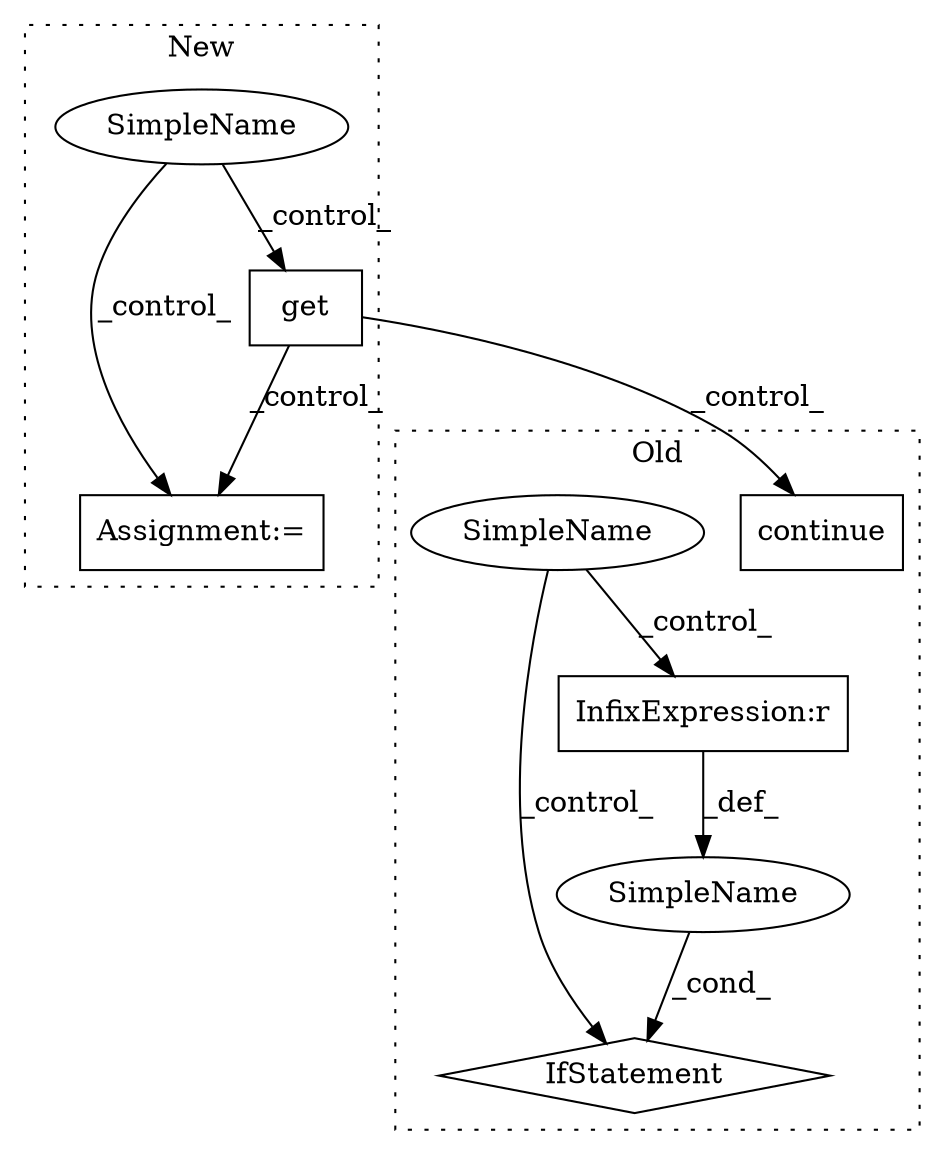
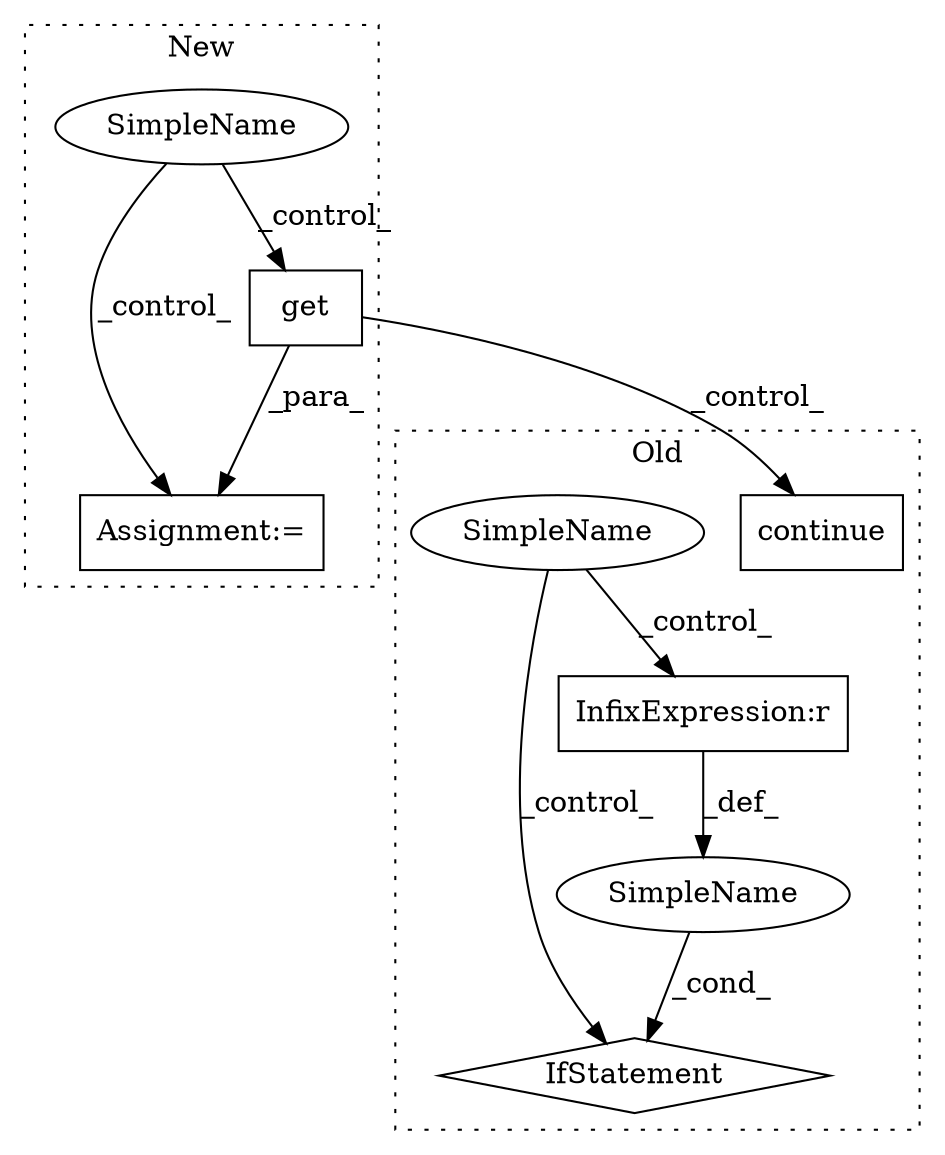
  digraph {
    node [a=42 shape=box]
    n1 [a=18 l=9 label=continue s=1630]
    n2 [a=25 l="4,2" label=IfStatement s="1598,1616" shape=diamond]
    n3 [label=SimpleName shape=ellipse]
    n4 [label=SimpleName shape=ellipse]
    n5 [a=27 l=4 label="InfixExpression:r" s=1608]
    n6 [a=32 l="4,1" label=get s="1617,1667"]
    n7 [a=7 l=1 label="Assignment:=" s=1603]
    n8 [label=SimpleName shape=ellipse]
    subgraph cluster_1 {
      label=Old
      style=dotted
      n1
      n2
      n3
      n4
      n5
    }
    subgraph cluster_2 {
      label=New
      style=dotted
      n6
      n7
      n8
    }
    n3 -> n2 [label=_cond_]
    n4 -> n2 [label=_control_]
    n4 -> n5 [label=_control_]
    n5 -> n3 [label=_def_]
    n6 -> n1 [label=_control_]
-   n6 -> n7 [label=_control_]
+   n6 -> n7 [label=_para_]
    n8 -> n6 [label=_control_]
    n8 -> n7 [label=_control_]
  }
